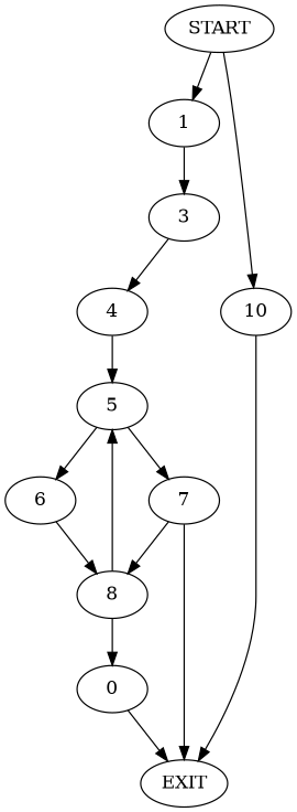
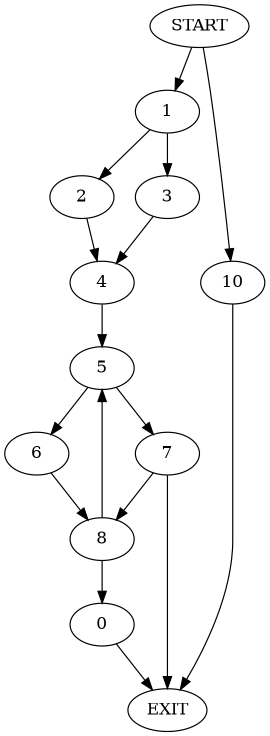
  digraph {
    n1 [label=START]
    1
    10
+   2
    3
    n6 [label=EXIT]
    4
    5
    6
    7
    8
    n12 [label=0]
    n1 -> 1
    n1 -> 10
+   1 -> 2
    1 -> 3
    10 -> n6
+   2 -> 4
    3 -> 4
    4 -> 5
    5 -> 6
    5 -> 7
    6 -> 8
    7 -> n6
    7 -> 8
    8 -> 5
    8 -> n12
    n12 -> n6
  }
